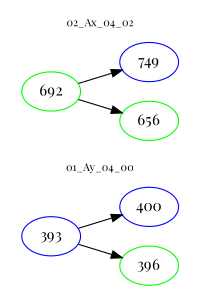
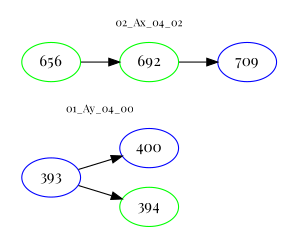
  digraph {
    fontname="Playfair Display"
    rankdir=LR
    node [color=blue fontname="Playfair Display"]
    edge [color=black fontname="Playfair Display"]
    n1 [label=393]
-   n2 [color=green label=396]
+   n2 [color=green label=394]
    n3 [label=400]
    n4 [color=green label=692]
    n5 [color=green label=656]
-   n6 [label=749]
+   n6 [label=709]
    subgraph cluster_1 {
      color=white
      fontsize=10
      label="01_Ay_04_00"
      n1
      n2
      n3
    }
    subgraph cluster_2 {
      color=white
      fontsize=10
      label="02_Ax_04_02"
      n4
      n5
      n6
    }
    n1 -> n2
    n1 -> n3
-   n4 -> n5
+   n5 -> n4
    n4 -> n6
  }
